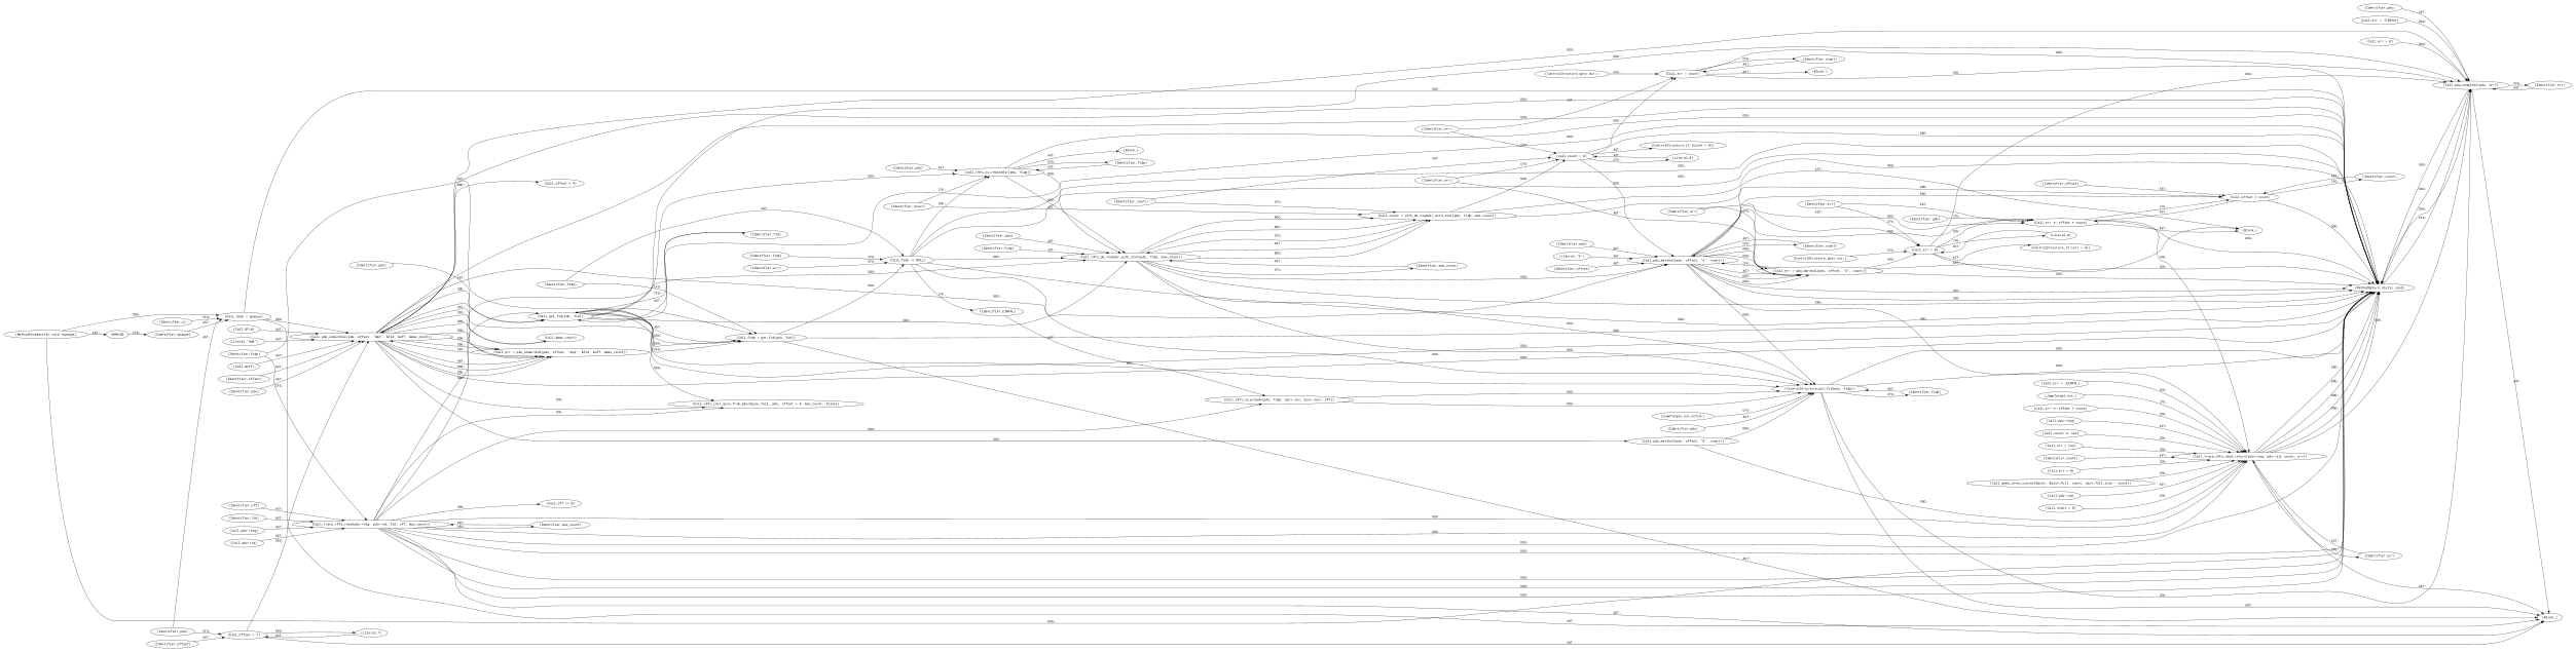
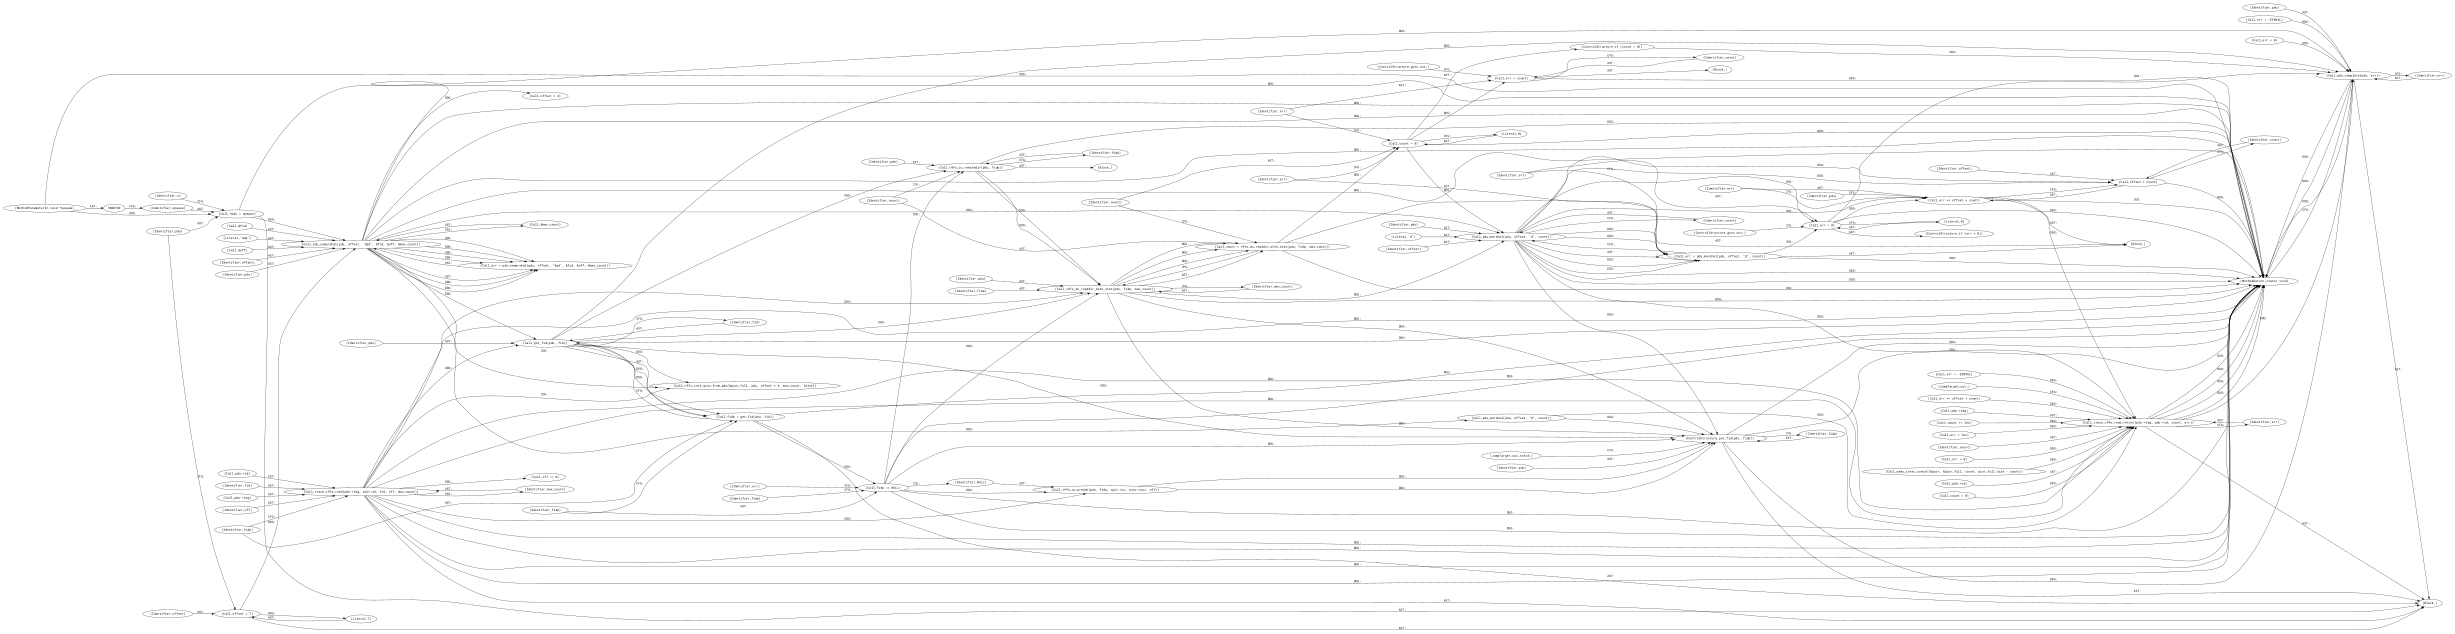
  digraph {
    fontname="Roboto Mono"
    rankdir=LR
    node [fontname="Roboto Mono"]
    edge [fontname="Roboto Mono"]
    n1 [label="(Call,v9fs_do_readdir_with_stat(pdu, fidp, max_count))"]
    n2 [label="(Call,count = v9fs_do_readdir_with_stat(pdu, fidp, max_count))"]
    n3 [label="(Call,pdu_marshal(pdu, offset, \"d\", count))"]
    n4 [label="(ControlStructure,put_fid(pdu, fidp))"]
    n5 [label="(MethodReturn,static void)"]
    n6 [label="(Identifier,max_count)"]
    n7 [label="(Call,count < 0)"]
    n8 [label="(Block,)"]
    n9 [label="(Call,trace_v9fs_read_return(pdu->tag, pdu->id, count, err))"]
    n10 [label="(Call,err = pdu_marshal(pdu, offset, \"d\", count))"]
    n11 [label="(Call,err += offset + count)"]
    n12 [label="(Call,offset + count)"]
    n13 [label="(Identifier,count)"]
    n14 [label="(Call,pdu_complete(pdu, err))"]
    n15 [label="(Block,)"]
    n16 [label="(Identifier,fidp)"]
    n17 [label="(Call,v9fs_co_rewinddir(pdu, fidp))"]
    n18 [label="(Block,)"]
    n19 [label="(Identifier,fidp)"]
    n20 [label="(Call,get_fid(pdu, fid))"]
    n21 [label="(Call,fidp = get_fid(pdu, fid))"]
    n22 [label="(Identifier,fid)"]
    n23 [label="(Call,v9fs_init_qiov_from_pdu(&qiov_full, pdu, offset + 4, max_count, false))"]
    n24 [label="(Call,fidp == NULL)"]
    n25 [label="(Identifier,err)"]
    n26 [label="(Call,pdu_unmarshal(pdu, offset, \"dqd\", &fid, &off, &max_count))"]
    n27 [label="(Call,pdu_marshal(pdu, offset, \"d\", count))"]
    n28 [label="(Call,&max_count)"]
    n29 [label="(Call,err = pdu_unmarshal(pdu, offset, \"dqd\", &fid, &off, &max_count))"]
    n30 [label="(Call,offset + 4)"]
    n31 [label="(Call,*pdu = opaque)"]
    n32 [label="(Identifier,opaque)"]
    n33 [label="(MethodParameterIn,void *opaque)"]
    1000102
    n35 [label="(Call,offset = 7)"]
    n36 [label="(Literal,7)"]
    n37 [label="(Call,trace_v9fs_read(pdu->tag, pdu->id, fid, off, max_count))"]
    n38 [label="(Call,off == 0)"]
    n39 [label="(Identifier,max_count)"]
    n40 [label="(Call,v9fs_co_preadv(pdu, fidp, qiov.iov, qiov.niov, off))"]
    n41 [label="(Identifier,err)"]
-   n42 [label="(Identifier,EINVAL)"]
+   n42 [label="(Identifier,NULL)"]
    n43 [label="(Call,err = count)"]
    n44 [label="(ControlStructure,if (count < 0))"]
    n45 [label="(Literal,0)"]
    n46 [label="(Identifier,count)"]
    n47 [label="(Block,)"]
    n48 [label="(Call,err < 0)"]
    n49 [label="(Identifier,count)"]
    n50 [label="(Literal,0)"]
    n51 [label="(ControlStructure,if (err < 0))"]
    n52 [label="(Identifier,err)"]
    n53 [label="(Literal,\"dqd\")"]
    n54 [label="(Call,pdu->tag)"]
    n55 [label="(Call,&off)"]
    n56 [label="(Identifier,pdu)"]
    n57 [label="(Identifier,err)"]
    n58 [label="(Identifier,pdu)"]
    n59 [label="(Call,err = -EINVAL)"]
    n60 [label="(Identifier,offset)"]
    n61 [label="(Call,count += len)"]
    n62 [label="(JumpTarget,out_nofid:)"]
    n63 [label="(Identifier,offset)"]
    n64 [label="(Identifier,err)"]
    n65 [label="(Call,err = len)"]
    n66 [label="(Identifier,pdu)"]
    n67 [label="(Literal,\"d\")"]
    n68 [label="(Identifier,count)"]
    n69 [label="(Identifier,offset)"]
    n70 [label="(Identifier,pdu)"]
    n71 [label="(Call,err < 0)"]
    n72 [label="(ControlStructure,goto out;)"]
    n73 [label="(Call,pdu->id)"]
    n74 [label="(Identifier,pdu)"]
    n75 [label="(Identifier,fidp)"]
    n76 [label="(Identifier,fidp)"]
    n77 [label="(Call,qemu_iovec_concat(&qiov, &qiov_full, count, qiov_full.size - count))"]
    n78 [label="(Call,&fid)"]
    n79 [label="(Identifier,fidp)"]
    n80 [label="(Call,pdu->id)"]
    n81 [label="(Identifier,offset)"]
    n82 [label="(Identifier,count)"]
    n83 [label="(Call,count = 0)"]
    n84 [label="(Identifier,pdu)"]
    n85 [label="(Identifier,s)"]
    n86 [label="(Identifier,fid)"]
    n87 [label="(Call,err = -EINVAL)"]
    n88 [label="(Identifier,pdu)"]
    n89 [label="(Call,pdu->tag)"]
    n90 [label="(Identifier,off)"]
    n91 [label="(Identifier,err)"]
    n92 [label="(Identifier,err)"]
    n93 [label="(ControlStructure,goto out;)"]
    n94 [label="(Call,err < 0)"]
    n95 [label="(Identifier,count)"]
    n96 [label="(JumpTarget,out:)"]
    n97 [label="(Identifier,pdu)"]
    n98 [label="(Call,err += offset + count)"]
    n99 [label="(Identifier,pdu)"]
    n100 [label="(Identifier,fidp)"]
    n1 -> n2 [label="AST: "]
    n1 -> n2 [label="DDG: "]
    n1 -> n2 [label="DDG: "]
    n1 -> n2 [label="DDG: "]
    n1 -> n3 [label="DDG: "]
    n1 -> n4 [label="DDG: "]
    n1 -> n4 [label="DDG: "]
    n1 -> n5 [label="DDG: "]
    n1 -> n6 [label="CFG: "]
    n2 -> n1 [label="CFG: "]
    n2 -> n5 [label="DDG: "]
    n2 -> n7 [label="DDG: "]
    n2 -> n8 [label="AST: "]
    n3 -> n4 [label="DDG: "]
    n3 -> n5 [label="DDG: "]
    n3 -> n5 [label="DDG: "]
    n3 -> n9 [label="DDG: "]
    n3 -> n10 [label="AST: "]
    n3 -> n10 [label="DDG: "]
    n3 -> n10 [label="DDG: "]
    n3 -> n10 [label="DDG: "]
    n3 -> n10 [label="DDG: "]
    n3 -> n11 [label="DDG: "]
    n3 -> n11 [label="DDG: "]
    n3 -> n12 [label="DDG: "]
    n3 -> n12 [label="DDG: "]
    n3 -> n13 [label="CFG: "]
    n4 -> n5 [label="DDG: "]
    n4 -> n5 [label="DDG: "]
    n4 -> n14 [label="DDG: "]
    n4 -> n15 [label="AST: "]
    n4 -> n16 [label="CFG: "]
    n5 -> n14 [label="CFG: "]
    n6 -> n1 [label="AST: "]
    n7 -> n3 [label="DDG: "]
    n7 -> n5 [label="DDG: "]
    n7 -> n43 [label="DDG: "]
    n7 -> n44 [label="AST: "]
    n7 -> n45 [label="CFG: "]
    n9 -> n5 [label="DDG: "]
    n9 -> n5 [label="DDG: "]
    n9 -> n5 [label="DDG: "]
    n9 -> n5 [label="DDG: "]
    n9 -> n14 [label="DDG: "]
    n9 -> n15 [label="AST: "]
    n9 -> n41 [label="CFG: "]
    n10 -> n3 [label="CFG: "]
    n10 -> n5 [label="DDG: "]
    n10 -> n8 [label="AST: "]
    n10 -> n48 [label="DDG: "]
    n11 -> n5 [label="DDG: "]
    n11 -> n8 [label="AST: "]
    n11 -> n9 [label="DDG: "]
    n11 -> n12 [label="CFG: "]
    n12 -> n5 [label="DDG: "]
    n12 -> n11 [label="AST: "]
    n12 -> n49 [label="CFG: "]
    n13 -> n3 [label="AST: "]
    n14 -> n5 [label="DDG: "]
    n14 -> n5 [label="DDG: "]
    n14 -> n5 [label="DDG: "]
    n14 -> n15 [label="AST: "]
    n14 -> n25 [label="CFG: "]
    n16 -> n4 [label="AST: "]
    n17 -> n1 [label="DDG: "]
    n17 -> n1 [label="DDG: "]
    n17 -> n5 [label="DDG: "]
    n17 -> n18 [label="AST: "]
    n17 -> n19 [label="CFG: "]
    n19 -> n17 [label="AST: "]
    n20 -> n1 [label="DDG: "]
    n20 -> n4 [label="DDG: "]
    n20 -> n5 [label="DDG: "]
    n20 -> n14 [label="DDG: "]
    n20 -> n17 [label="DDG: "]
    n20 -> n21 [label="AST: "]
    n20 -> n21 [label="DDG: "]
    n20 -> n21 [label="DDG: "]
    n20 -> n22 [label="CFG: "]
    n20 -> n23 [label="DDG: "]
    n21 -> n5 [label="DDG: "]
    n21 -> n15 [label="AST: "]
    n21 -> n20 [label="CFG: "]
    n21 -> n24 [label="DDG: "]
    n22 -> n20 [label="AST: "]
    n24 -> n1 [label="DDG: "]
    n24 -> n4 [label="DDG: "]
    n24 -> n5 [label="DDG: "]
    n24 -> n5 [label="DDG: "]
    n24 -> n5 [label="DDG: "]
    n24 -> n17 [label="DDG: "]
+   n24 -> n40 [label="DDG: "]
    n24 -> n42 [label="CFG: "]
    n25 -> n14 [label="AST: "]
    n26 -> n3 [label="DDG: "]
    n26 -> n5 [label="DDG: "]
    n26 -> n5 [label="DDG: "]
    n26 -> n5 [label="DDG: "]
    n26 -> n5 [label="DDG: "]
    n26 -> n14 [label="DDG: "]
    n26 -> n20 [label="DDG: "]
    n26 -> n23 [label="DDG: "]
    n26 -> n27 [label="DDG: "]
    n26 -> n28 [label="CFG: "]
    n26 -> n29 [label="AST: "]
    n26 -> n29 [label="DDG: "]
    n26 -> n29 [label="DDG: "]
    n26 -> n29 [label="DDG: "]
    n26 -> n29 [label="DDG: "]
    n26 -> n29 [label="DDG: "]
    n26 -> n29 [label="DDG: "]
    n26 -> n30 [label="DDG: "]
    n27 -> n4 [label="DDG: "]
    n27 -> n9 [label="DDG: "]
    n28 -> n26 [label="AST: "]
    n29 -> n26 [label="CFG: "]
    n31 -> n5 [label="DDG: "]
    n31 -> n15 [label="AST: "]
    n31 -> n26 [label="DDG: "]
    n32 -> n31 [label="AST: "]
    n33 -> n5 [label="DDG: "]
    n33 -> n31 [label="DDG: "]
    n33 -> 1000102 [label="AST: "]
    1000102 -> n32 [label="CFG: "]
    n35 -> n15 [label="AST: "]
    n35 -> n26 [label="DDG: "]
    n35 -> n36 [label="DDG: "]
    n36 -> n35 [label="AST: "]
    n37 -> n1 [label="DDG: "]
    n37 -> n5 [label="DDG: "]
    n37 -> n5 [label="DDG: "]
    n37 -> n5 [label="DDG: "]
    n37 -> n5 [label="DDG: "]
    n37 -> n5 [label="DDG: "]
    n37 -> n9 [label="DDG: "]
    n37 -> n9 [label="DDG: "]
    n37 -> n15 [label="AST: "]
    n37 -> n20 [label="DDG: "]
    n37 -> n23 [label="DDG: "]
    n37 -> n38 [label="DDG: "]
    n37 -> n39 [label="CFG: "]
    n37 -> n40 [label="DDG: "]
    n39 -> n37 [label="AST: "]
    n40 -> n4 [label="DDG: "]
    n40 -> n4 [label="DDG: "]
    n41 -> n9 [label="AST: "]
    n42 -> n40 [label="AST: "]
    n43 -> n5 [label="DDG: "]
-   n43 -> n14 [label="DDG: "]
+   n44 -> n14 [label="DDG: "]
    n43 -> n46 [label="CFG: "]
    n43 -> n47 [label="AST: "]
    n45 -> n7 [label="AST: "]
    n46 -> n43 [label="AST: "]
    n48 -> n5 [label="DDG: "]
    n48 -> n11 [label="DDG: "]
    n48 -> n14 [label="DDG: "]
    n48 -> n50 [label="CFG: "]
    n48 -> n51 [label="AST: "]
    n49 -> n12 [label="AST: "]
    n50 -> n48 [label="AST: "]
    n52 -> n24 [label="CFG: "]
    n53 -> n26 [label="AST: "]
    n54 -> n9 [label="AST: "]
    n55 -> n26 [label="AST: "]
    n56 -> n1 [label="AST: "]
    n57 -> n10 [label="CFG: "]
    n57 -> n48 [label="AST: "]
    n58 -> n14 [label="AST: "]
    n59 -> n14 [label="DDG: "]
    n60 -> n12 [label="AST: "]
    n61 -> n9 [label="DDG: "]
    n62 -> n4 [label="CFG: "]
    n63 -> n26 [label="AST: "]
    n64 -> n7 [label="CFG: "]
    n64 -> n43 [label="AST: "]
    n65 -> n9 [label="DDG: "]
    n66 -> n20 [label="AST: "]
    n67 -> n3 [label="AST: "]
    n68 -> n9 [label="AST: "]
    n69 -> n3 [label="AST: "]
    n70 -> n26 [label="AST: "]
    n71 -> n9 [label="DDG: "]
    n72 -> n43 [label="CFG: "]
    n73 -> n37 [label="AST: "]
    n74 -> n11 [label="CFG: "]
    n75 -> n21 [label="AST: "]
    n75 -> n37 [label="CFG: "]
    n76 -> n21 [label="CFG: "]
    n76 -> n24 [label="AST: "]
    n77 -> n9 [label="DDG: "]
    n78 -> n26 [label="AST: "]
    n79 -> n24 [label="CFG: "]
    n80 -> n9 [label="AST: "]
    n81 -> n35 [label="AST: "]
    n82 -> n2 [label="AST: "]
    n82 -> n17 [label="CFG: "]
    n83 -> n9 [label="DDG: "]
    n84 -> n17 [label="AST: "]
    n85 -> n31 [label="CFG: "]
    n86 -> n37 [label="AST: "]
    n87 -> n9 [label="DDG: "]
    n88 -> n3 [label="AST: "]
    n89 -> n37 [label="AST: "]
    n90 -> n37 [label="AST: "]
    n91 -> n7 [label="CFG: "]
    n91 -> n10 [label="AST: "]
    n92 -> n11 [label="AST: "]
    n92 -> n48 [label="CFG: "]
    n93 -> n48 [label="CFG: "]
    n94 -> n14 [label="DDG: "]
    n95 -> n2 [label="CFG: "]
    n95 -> n7 [label="AST: "]
    n96 -> n9 [label="CFG: "]
    n97 -> n31 [label="AST: "]
    n97 -> n35 [label="CFG: "]
    n98 -> n9 [label="DDG: "]
    n99 -> n4 [label="AST: "]
    n100 -> n1 [label="AST: "]
  }
